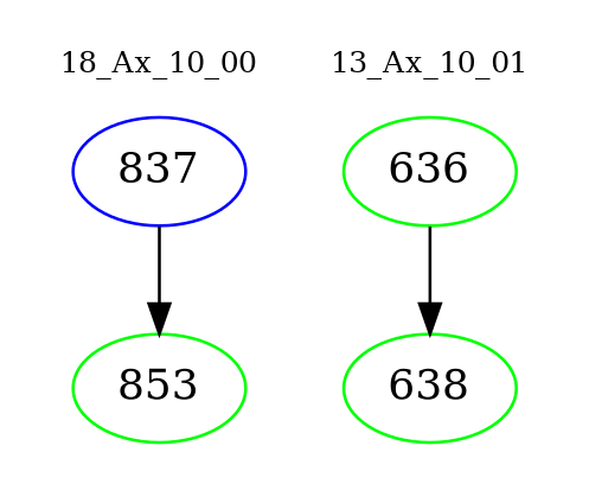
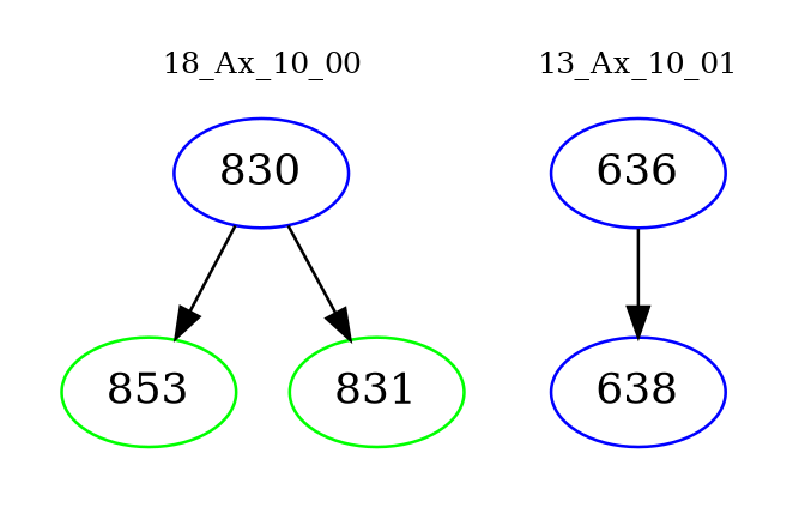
  digraph {
    node [color=green]
    edge [color=black]
-   n1 [color=blue label=837]
+   n1 [color=blue label=830]
    n2 [label=853]
-   n4 [label=636]
-   n5 [label=638]
+   n3 [label=831]
+   n4 [color=blue label=636]
+   n5 [color=blue label=638]
    subgraph cluster_1 {
      color=white
      fontsize=10
      label="18_Ax_10_00"
      n1
      n2
+     n3
    }
    subgraph cluster_2 {
      color=white
      fontsize=10
      label="13_Ax_10_01"
      n4
      n5
    }
    n1 -> n2
+   n1 -> n3
    n4 -> n5
  }
